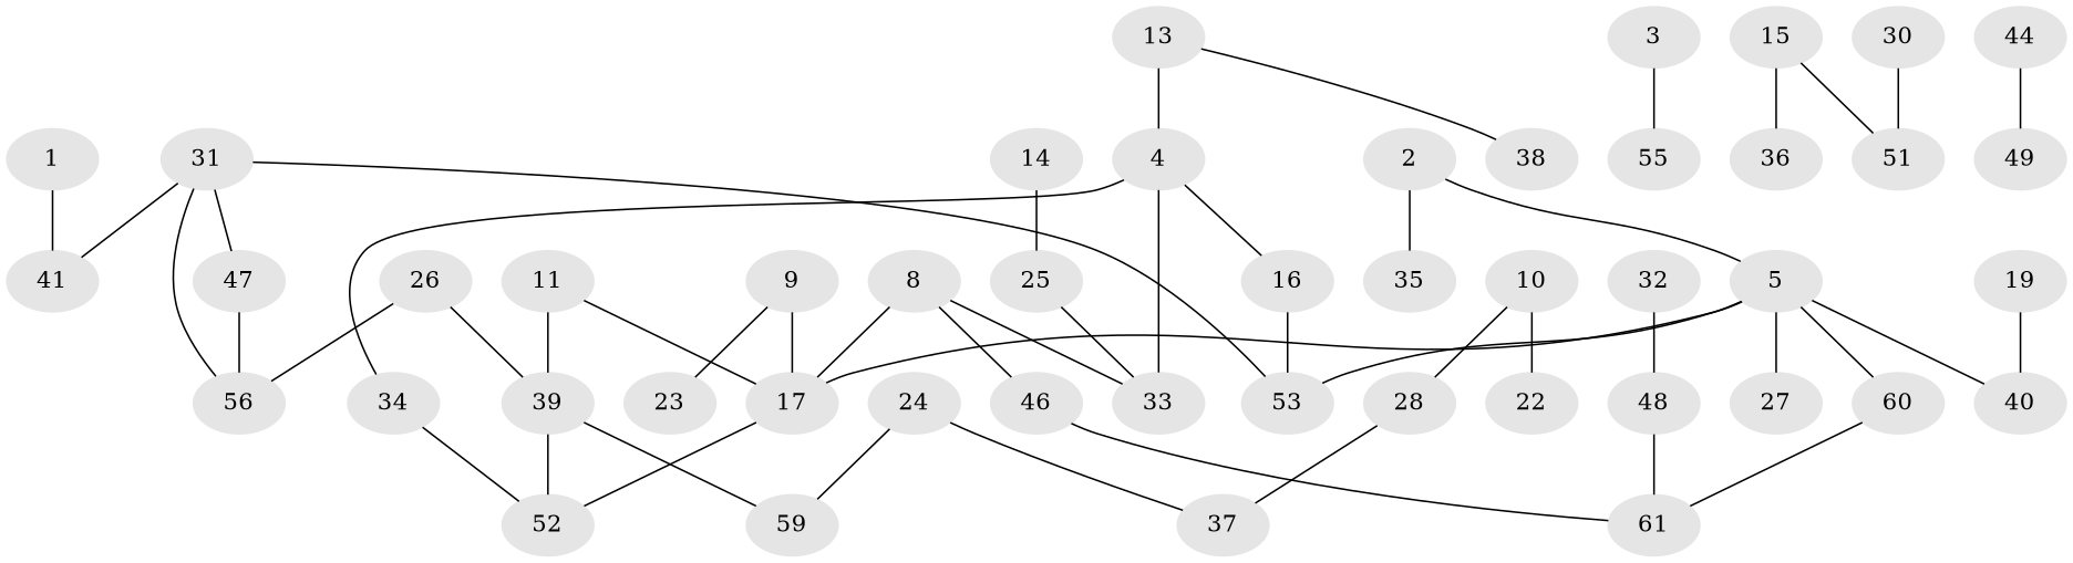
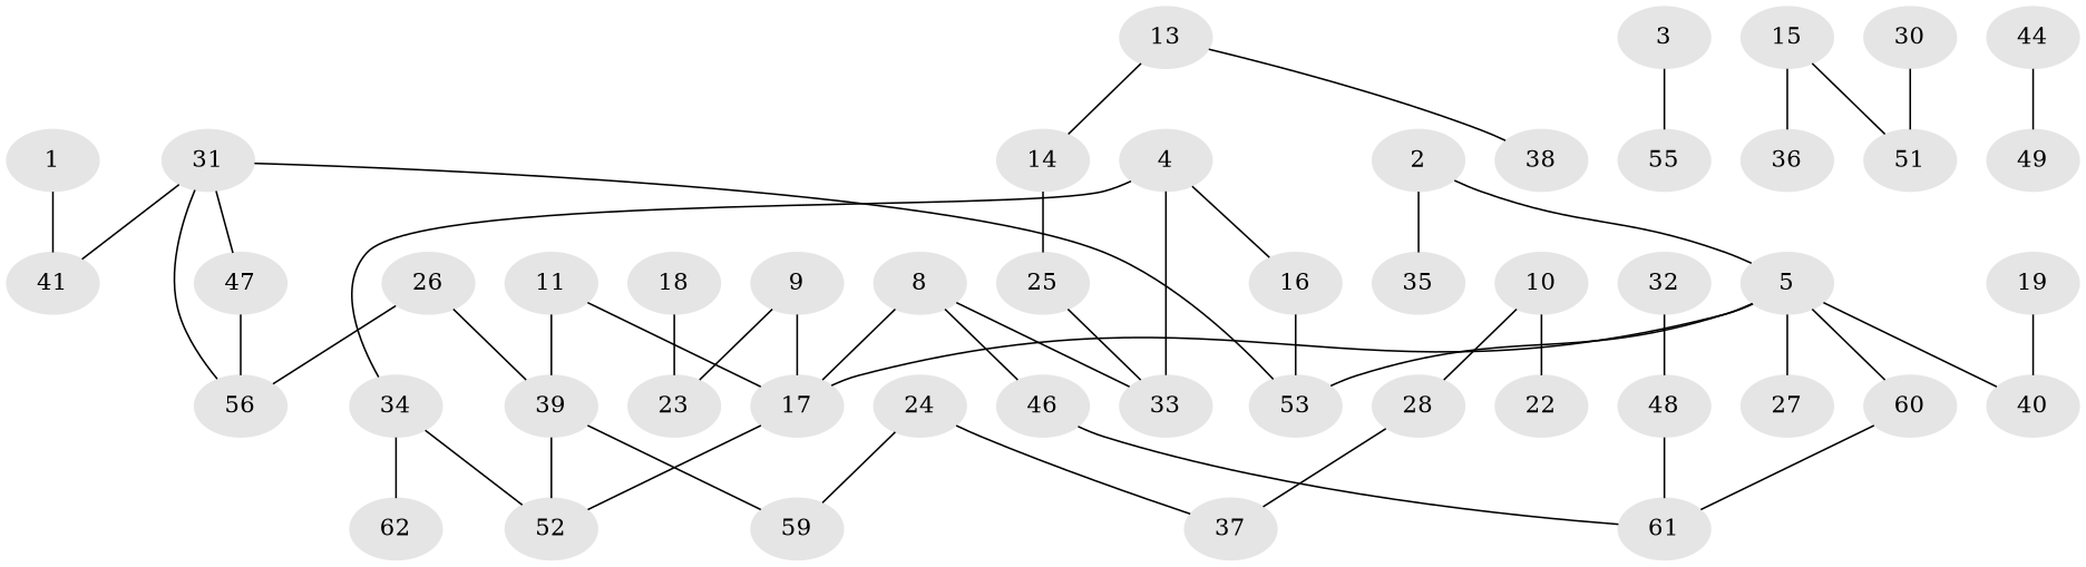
  graph {
    node [color=gray90 style=filled]
    edge [weight=1.0]
    1
    41
    3
    55
    2
    5
    35
    17
    27
    40
    53
    60
    4
    16
    34
    33
    52
+   62
    61
    8
    46
    9
    n23 [label=23]
    10
    22
    28
    37
    11
    39
    59
    13
    14
    38
    25
    15
    36
    51
+   18
    19
    24
    26
    56
    30
    31
    47
    32
    48
    44
    49
    1 -- 41
    3 -- 55
    2 -- 5
    2 -- 35
    5 -- 17
    5 -- 27
    5 -- 40
    5 -- 53
    5 -- 60
    17 -- 52
    60 -- 61
    4 -- 16
    4 -- 34
    4 -- 33
    16 -- 53
    34 -- 52
+   34 -- 62
    8 -- 17
    8 -- 33
    8 -- 46
    46 -- 61
    9 -- 17
    9 -- n23
    10 -- 22
    10 -- 28
    28 -- 37
    11 -- 17
    11 -- 39 [weight=2.0]
    39 -- 52
    39 -- 59
-   13 -- 4
+   13 -- 14
    13 -- 38
    14 -- 25
    25 -- 33
    15 -- 36
    15 -- 51
+   18 -- n23
    19 -- 40
    24 -- 37
    24 -- 59
    26 -- 39
    26 -- 56
    30 -- 51
    31 -- 41
    31 -- 53
    31 -- 56
    31 -- 47
    47 -- 56
    32 -- 48
    48 -- 61
    44 -- 49
  }
